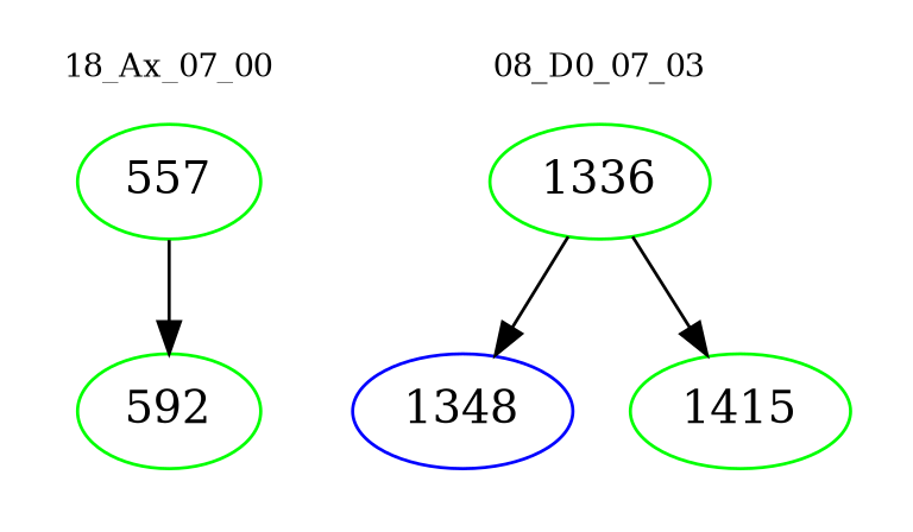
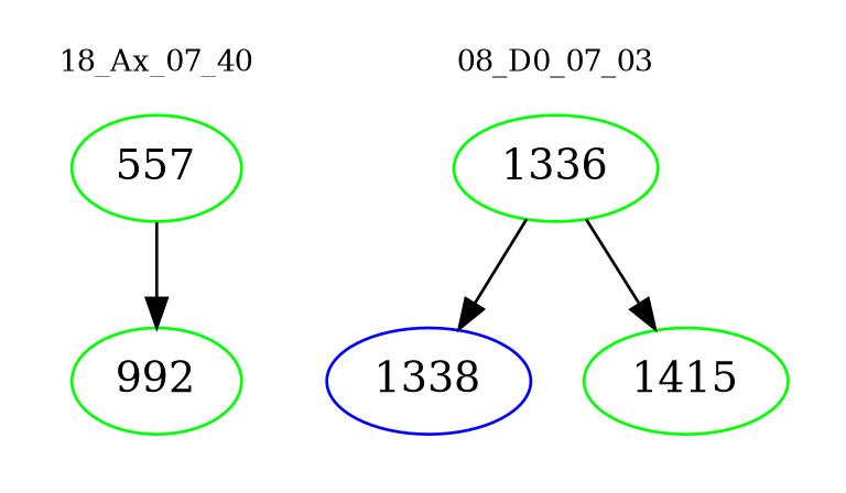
  digraph {
    node [color=green]
    edge [color=black]
    n1 [label=557]
-   n2 [label=592]
+   n2 [label=992]
    n3 [label=1336]
-   n4 [color=blue label=1348]
+   n4 [color=blue label=1338]
    n5 [label=1415]
    subgraph cluster_1 {
      color=white
      fontsize=10
-     label="18_Ax_07_00"
+     label="18_Ax_07_40"
      n1
      n2
    }
    subgraph cluster_2 {
      color=white
      fontsize=10
      label="08_D0_07_03"
      n3
      n4
      n5
    }
    n1 -> n2
    n3 -> n4
    n3 -> n5
  }
